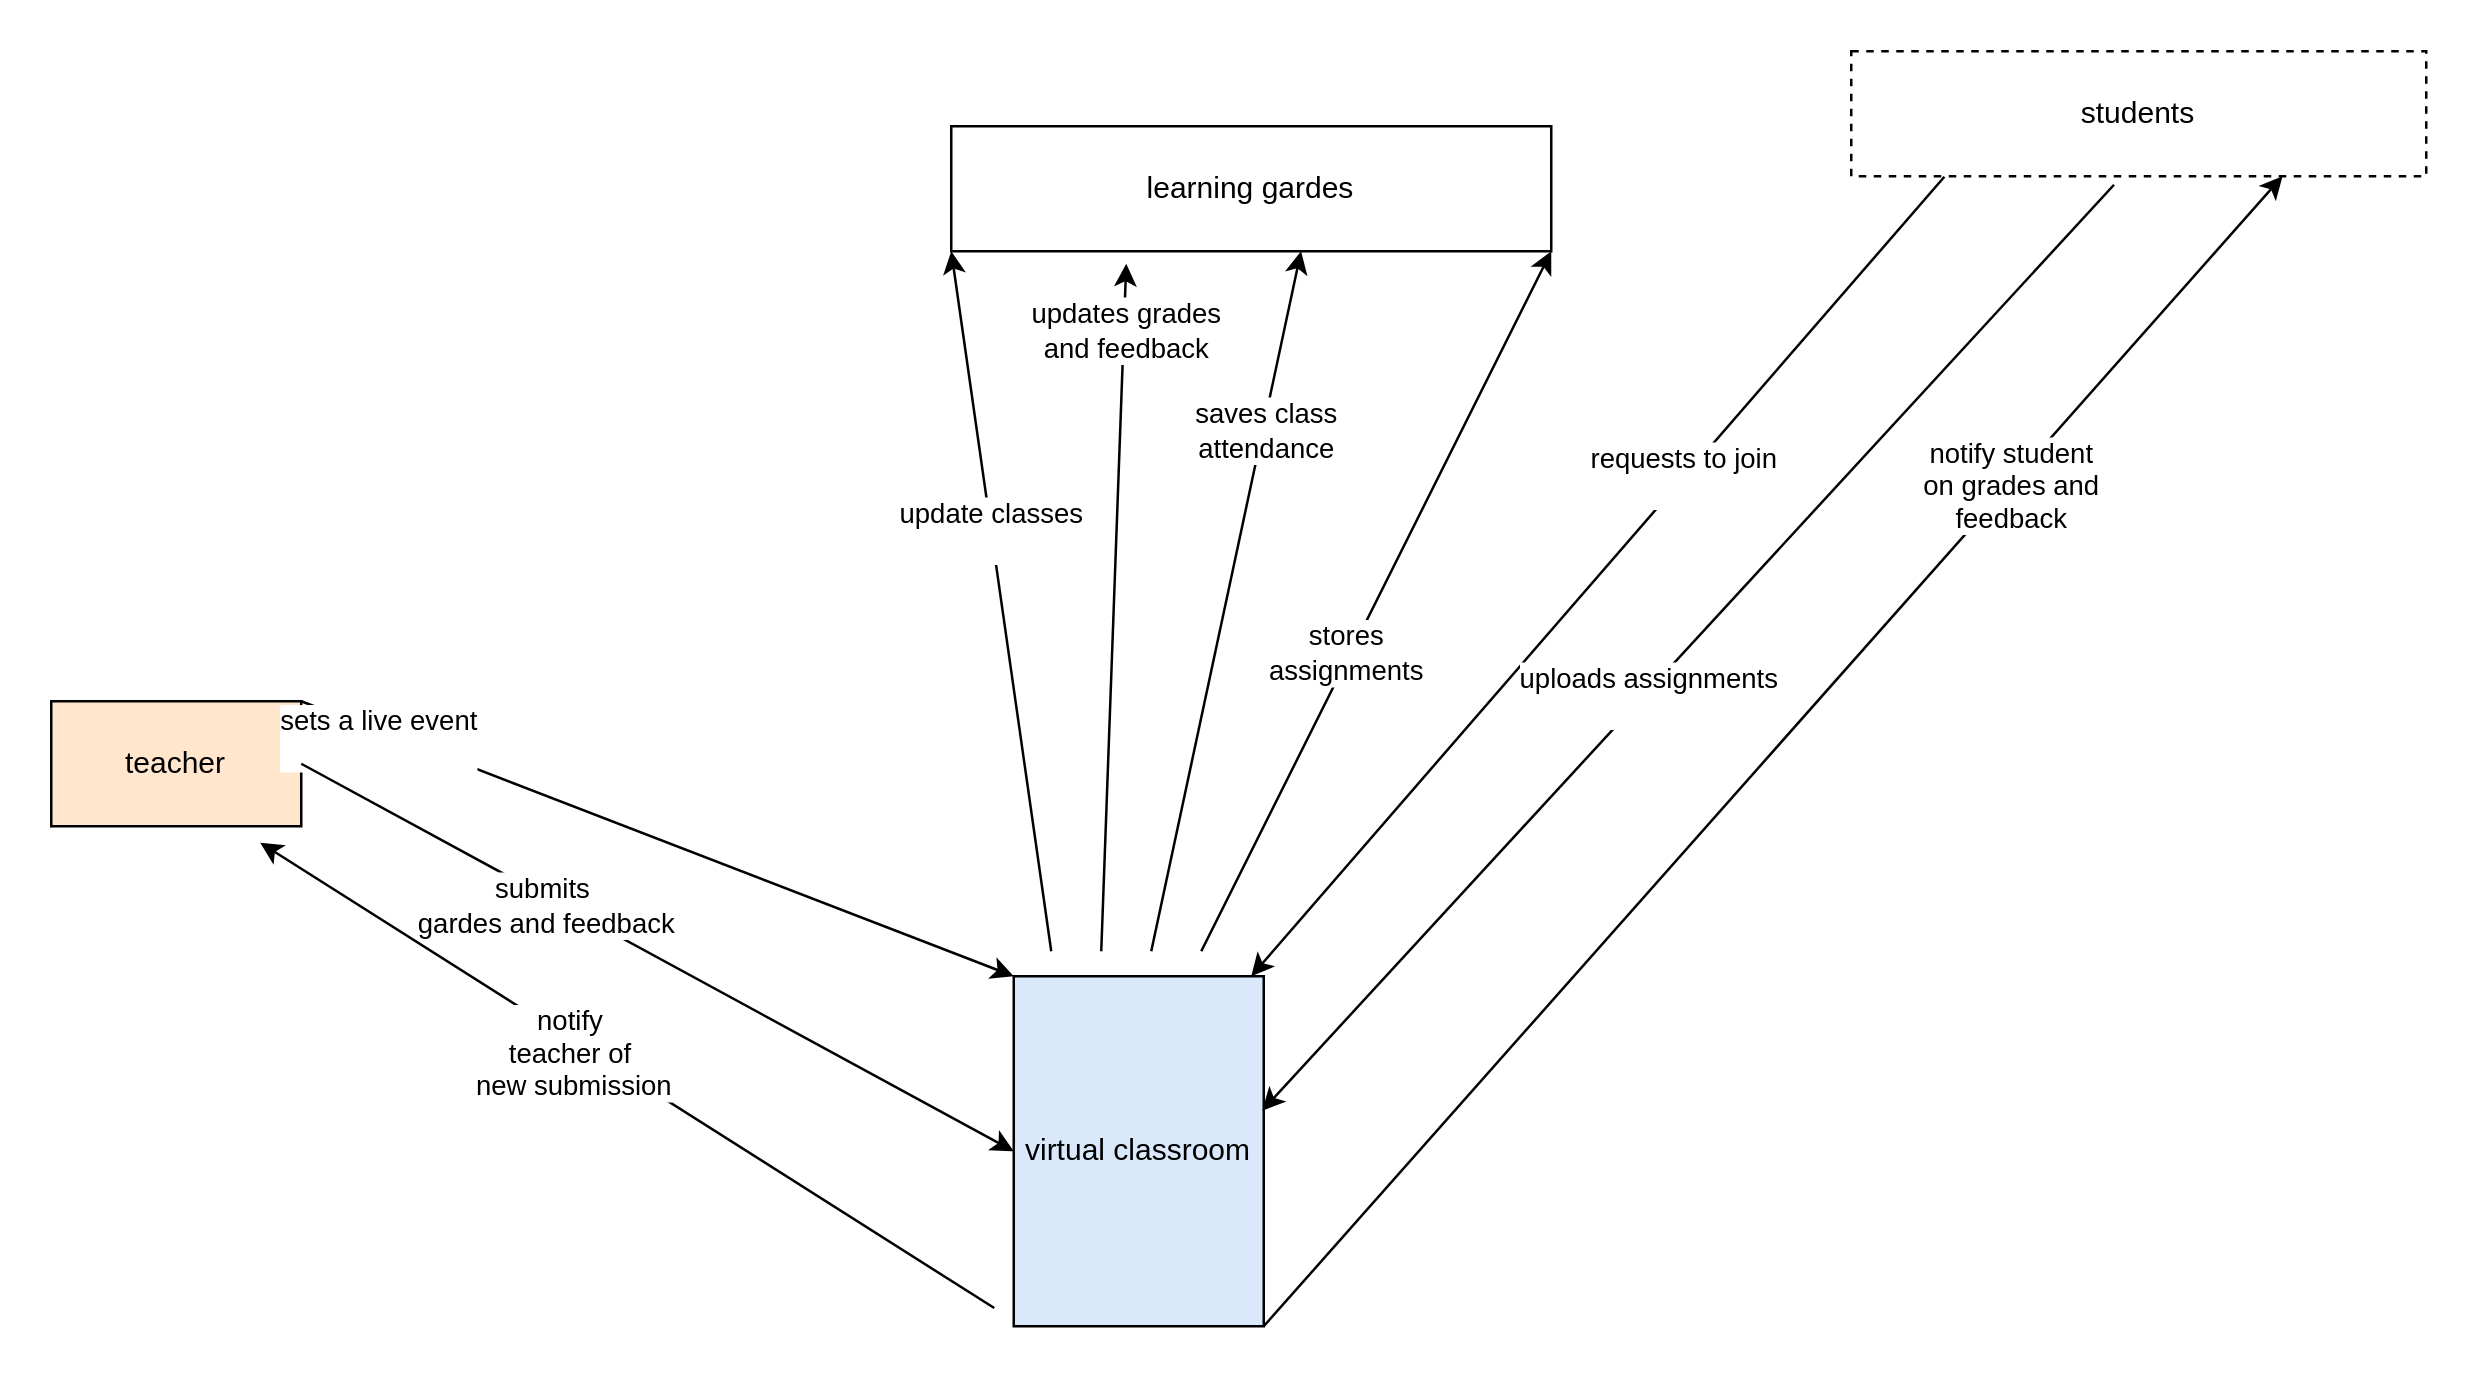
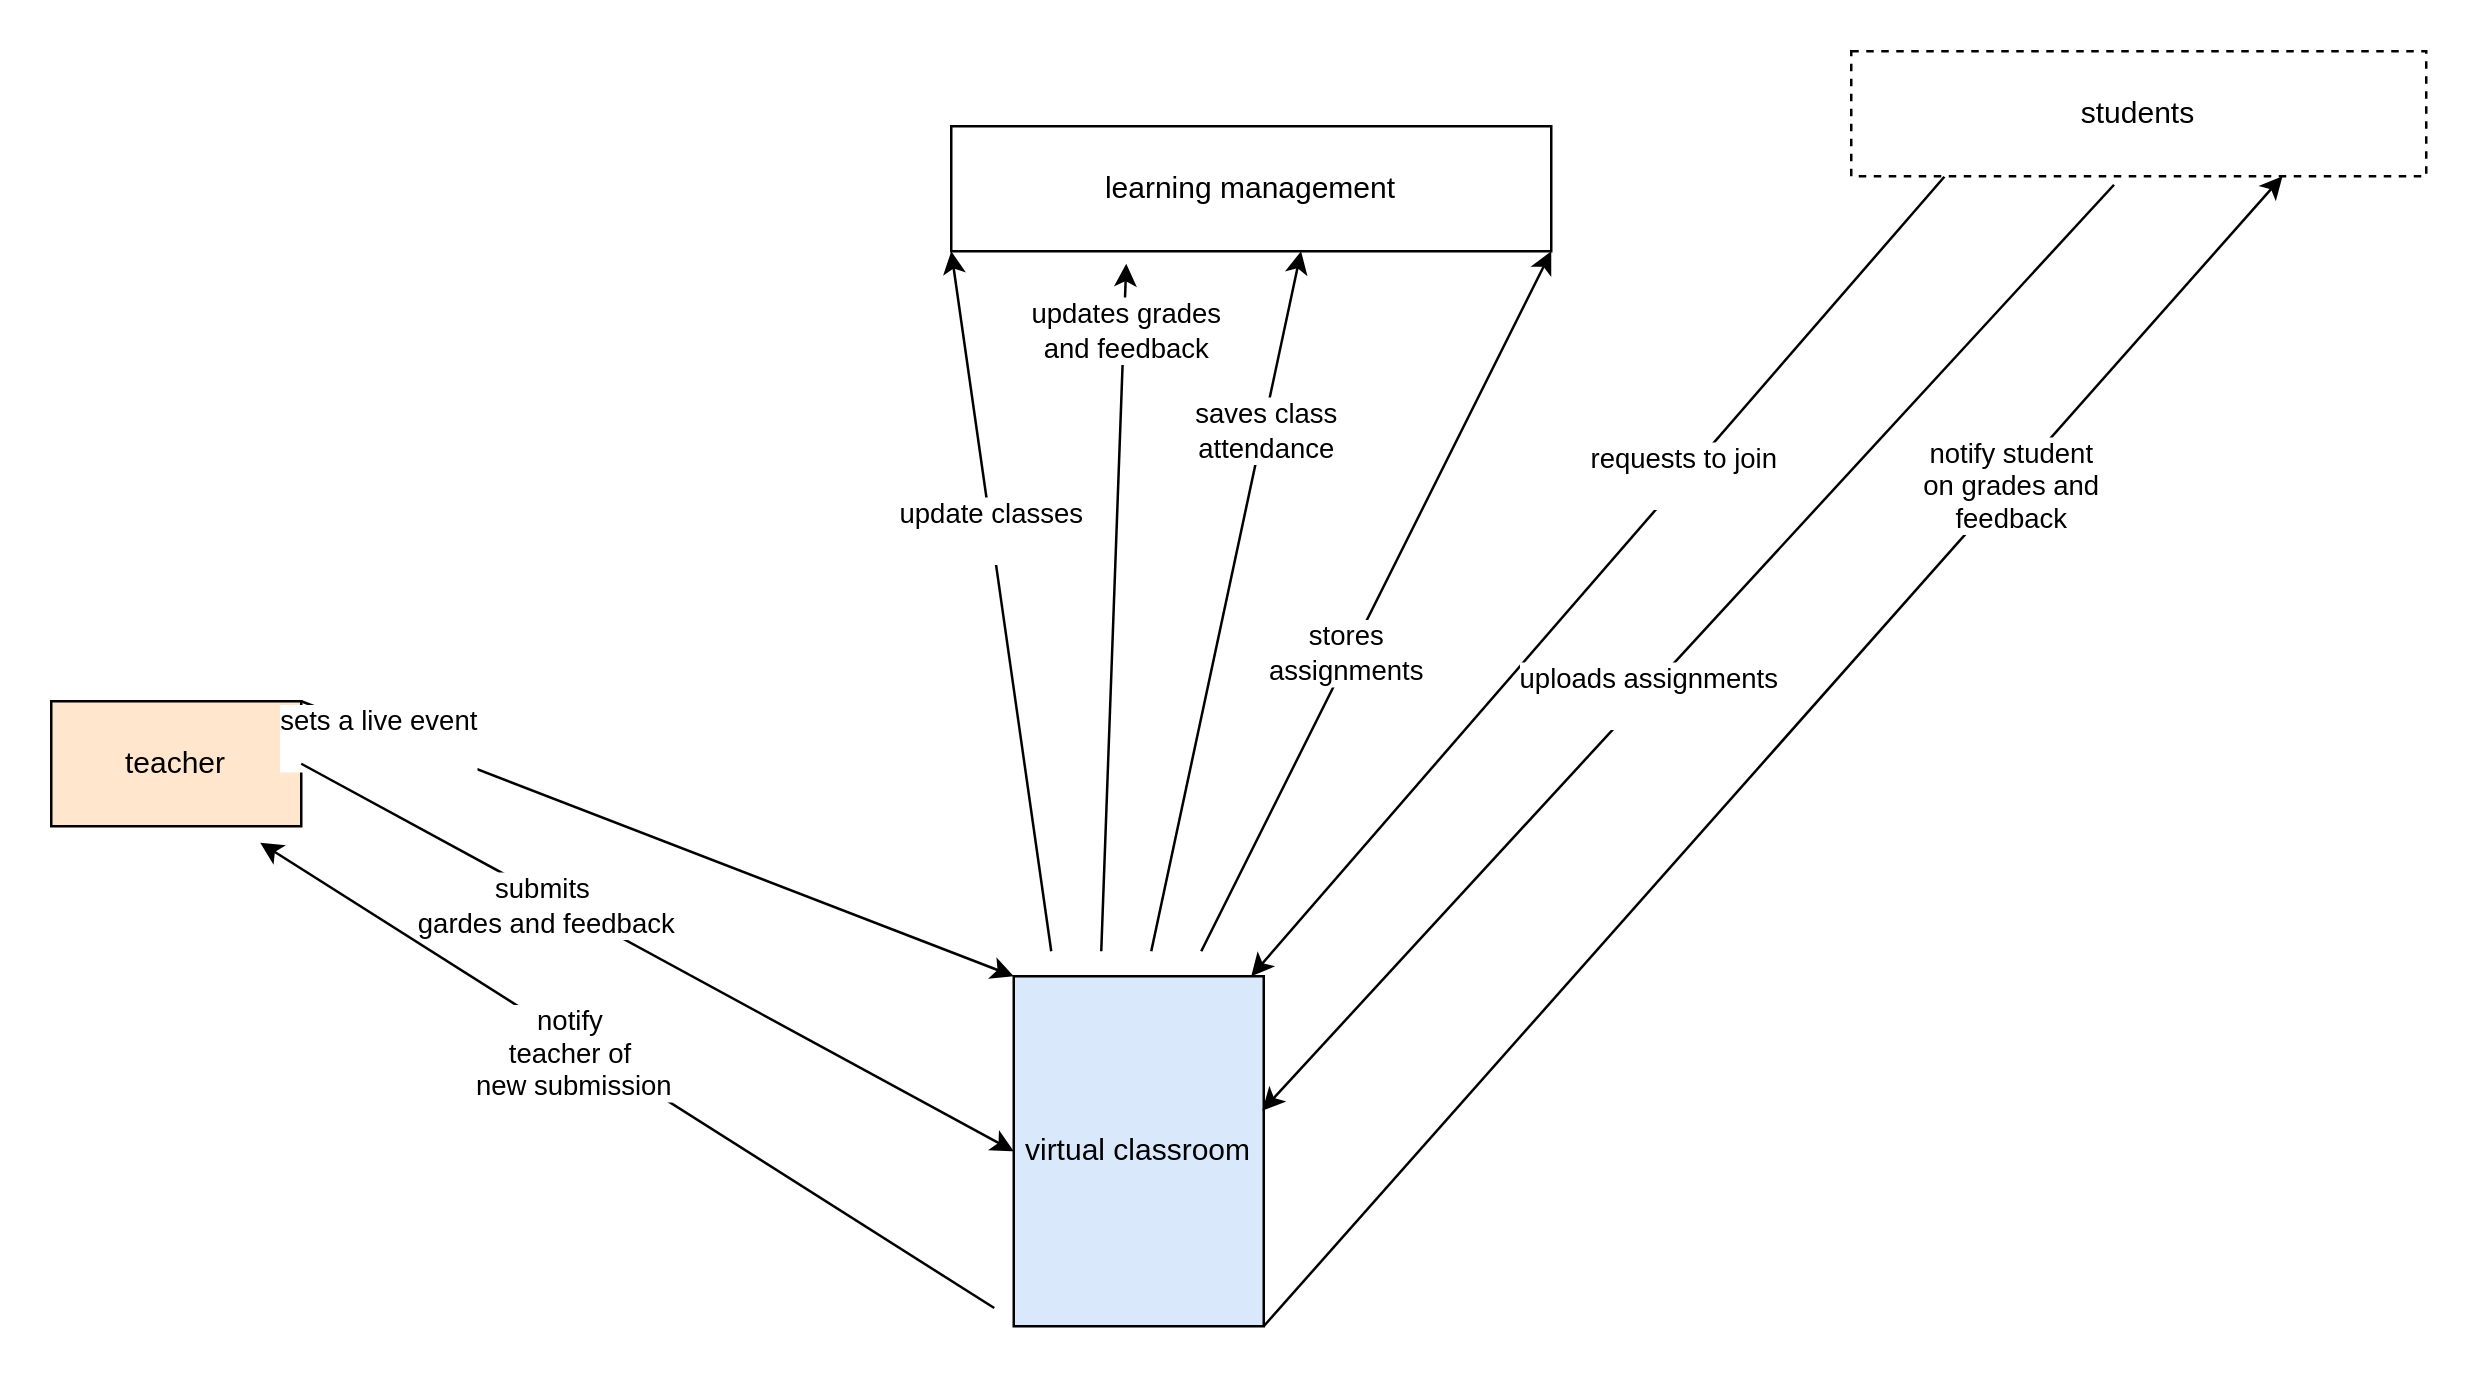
  <mxCell id="0" />
  <mxCell id="1" parent="0" />
  <mxCell id="2" value="virtual classroom" style="html=1;dashed=0;whiteSpace=wrap;fillColor=#dae8fc;" vertex="1" parent="1"><mxGeometry x="405" y="390" width="100" height="140" as="geometry" /></mxCell>
- <mxCell id="3" value="learning gardes" style="html=1;dashed=0;whiteSpace=wrap;" vertex="1" parent="1"><mxGeometry x="380" y="50" width="240" height="50" as="geometry" /></mxCell>
+ <mxCell id="3" value="learning management" style="html=1;dashed=0;whiteSpace=wrap;" vertex="1" parent="1"><mxGeometry x="380" y="50" width="240" height="50" as="geometry" /></mxCell>
  <mxCell id="4" value="students" style="html=1;dashed=1;whiteSpace=wrap;" vertex="1" parent="1"><mxGeometry x="740" y="20" width="230" height="50" as="geometry" /></mxCell>
  <mxCell id="5" value="teacher" style="html=1;dashed=0;whiteSpace=wrap;fillColor=#ffe6cc;" vertex="1" parent="1"><mxGeometry x="20" y="280" width="100" height="50" as="geometry" /></mxCell>
  <mxCell id="6" value="" style="endArrow=classic;html=1;rounded=0;entryX=0;entryY=0;entryDx=0;entryDy=0;exitX=1;exitY=0;exitDx=0;exitDy=0;" edge="1" parent="1" source="5" target="2"><mxGeometry width="50" height="50" relative="1" as="geometry"><mxPoint x="180" y="80" as="sourcePoint" /><mxPoint x="230" y="30" as="targetPoint" /></mxGeometry></mxCell>
  <mxCell id="7" value="sets a live event&lt;div&gt;&lt;br&gt;&lt;/div&gt;" style="edgeLabel;html=1;align=center;verticalAlign=middle;resizable=0;points=[];" connectable="0" vertex="1" parent="6"><mxGeometry x="-0.777" y="-2" relative="1" as="geometry"><mxPoint as="offset" /></mxGeometry></mxCell>
  <mxCell id="8" value="" style="endArrow=classic;html=1;rounded=0;exitX=0.162;exitY=1.004;exitDx=0;exitDy=0;exitPerimeter=0;" edge="1" parent="1" source="4"><mxGeometry width="50" height="50" relative="1" as="geometry"><mxPoint x="794.38" y="82.6" as="sourcePoint" /><mxPoint x="500" y="390" as="targetPoint" /></mxGeometry></mxCell>
  <mxCell id="9" value="requests to join&lt;div&gt;&lt;br&gt;&lt;/div&gt;" style="edgeLabel;html=1;align=center;verticalAlign=middle;resizable=0;points=[];" connectable="0" vertex="1" parent="8"><mxGeometry x="-0.247" y="-1" relative="1" as="geometry"><mxPoint as="offset" /></mxGeometry></mxCell>
  <mxCell id="10" value="" style="endArrow=classic;html=1;rounded=0;entryX=0;entryY=1;entryDx=0;entryDy=0;" edge="1" parent="1" target="3"><mxGeometry width="50" height="50" relative="1" as="geometry"><mxPoint x="420" y="380" as="sourcePoint" /><mxPoint x="430" y="190" as="targetPoint" /></mxGeometry></mxCell>
  <mxCell id="11" value="update classes&lt;div&gt;&lt;br&gt;&lt;/div&gt;" style="edgeLabel;html=1;align=center;verticalAlign=middle;resizable=0;points=[];" connectable="0" vertex="1" parent="10"><mxGeometry x="0.2" relative="1" as="geometry"><mxPoint as="offset" /></mxGeometry></mxCell>
  <mxCell id="12" value="" style="endArrow=classic;html=1;rounded=0;exitX=0.457;exitY=1.068;exitDx=0;exitDy=0;entryX=0.994;entryY=0.384;entryDx=0;entryDy=0;exitPerimeter=0;entryPerimeter=0;" edge="1" parent="1" source="4" target="2"><mxGeometry width="50" height="50" relative="1" as="geometry"><mxPoint x="970" y="45" as="sourcePoint" /><mxPoint x="505" y="390" as="targetPoint" /></mxGeometry></mxCell>
  <mxCell id="13" value="uploads assignments&lt;div&gt;&lt;br&gt;&lt;/div&gt;" style="edgeLabel;html=1;align=center;verticalAlign=middle;resizable=0;points=[];" connectable="0" vertex="1" parent="12"><mxGeometry x="0.102" y="1" relative="1" as="geometry"><mxPoint as="offset" /></mxGeometry></mxCell>
  <mxCell id="14" value="" style="endArrow=classic;html=1;rounded=0;" edge="1" parent="1"><mxGeometry width="50" height="50" relative="1" as="geometry"><mxPoint x="440" y="380" as="sourcePoint" /><mxPoint x="450" y="105" as="targetPoint" /></mxGeometry></mxCell>
  <mxCell id="15" value="updates grades&lt;div&gt;and feedback&lt;/div&gt;" style="edgeLabel;html=1;align=center;verticalAlign=middle;resizable=0;points=[];" connectable="0" vertex="1" parent="14"><mxGeometry x="0.809" relative="1" as="geometry"><mxPoint as="offset" /></mxGeometry></mxCell>
  <mxCell id="16" value="" style="endArrow=classic;html=1;rounded=0;exitX=1;exitY=1;exitDx=0;exitDy=0;entryX=0.75;entryY=1;entryDx=0;entryDy=0;" edge="1" parent="1" source="2" target="4"><mxGeometry width="50" height="50" relative="1" as="geometry"><mxPoint x="380" y="240" as="sourcePoint" /><mxPoint x="870" y="80" as="targetPoint" /></mxGeometry></mxCell>
  <mxCell id="17" value="notify student&lt;div&gt;on grades and&lt;/div&gt;&lt;div&gt;feedback&lt;/div&gt;" style="edgeLabel;html=1;align=center;verticalAlign=middle;resizable=0;points=[];" connectable="0" vertex="1" parent="16"><mxGeometry x="0.465" relative="1" as="geometry"><mxPoint as="offset" /></mxGeometry></mxCell>
  <mxCell id="18" value="" style="endArrow=classic;html=1;rounded=0;exitX=1;exitY=0.5;exitDx=0;exitDy=0;entryX=0;entryY=0.5;entryDx=0;entryDy=0;" edge="1" parent="1" source="5" target="2"><mxGeometry width="50" height="50" relative="1" as="geometry"><mxPoint x="460" y="240" as="sourcePoint" /><mxPoint x="400" y="420" as="targetPoint" /></mxGeometry></mxCell>
  <mxCell id="19" value="submits&amp;nbsp;&lt;div&gt;gardes and feedback&lt;/div&gt;" style="edgeLabel;html=1;align=center;verticalAlign=middle;resizable=0;points=[];" connectable="0" vertex="1" parent="18"><mxGeometry x="-0.305" y="-3" relative="1" as="geometry"><mxPoint as="offset" /></mxGeometry></mxCell>
  <mxCell id="20" value="" style="endArrow=classic;html=1;rounded=0;exitX=-0.078;exitY=0.948;exitDx=0;exitDy=0;exitPerimeter=0;entryX=0.836;entryY=1.132;entryDx=0;entryDy=0;entryPerimeter=0;" edge="1" parent="1" source="2" target="5"><mxGeometry width="50" height="50" relative="1" as="geometry"><mxPoint x="460" y="240" as="sourcePoint" /><mxPoint x="510" y="190" as="targetPoint" /></mxGeometry></mxCell>
  <mxCell id="21" value="notify&amp;nbsp;&lt;div&gt;teacher of&amp;nbsp;&lt;/div&gt;&lt;div&gt;new submission&lt;/div&gt;" style="edgeLabel;html=1;align=center;verticalAlign=middle;resizable=0;points=[];" connectable="0" vertex="1" parent="20"><mxGeometry x="0.136" y="4" relative="1" as="geometry"><mxPoint as="offset" /></mxGeometry></mxCell>
  <mxCell id="22" value="" style="endArrow=classic;html=1;rounded=0;entryX=1;entryY=1;entryDx=0;entryDy=0;" edge="1" parent="1" target="3"><mxGeometry width="50" height="50" relative="1" as="geometry"><mxPoint x="480" y="380" as="sourcePoint" /><mxPoint x="510" y="220" as="targetPoint" /></mxGeometry></mxCell>
  <mxCell id="23" value="stores&lt;div&gt;assignments&lt;/div&gt;" style="edgeLabel;html=1;align=center;verticalAlign=middle;resizable=0;points=[];" connectable="0" vertex="1" parent="22"><mxGeometry x="-0.149" y="2" relative="1" as="geometry"><mxPoint as="offset" /></mxGeometry></mxCell>
  <mxCell id="24" value="" style="endArrow=classic;html=1;rounded=0;entryX=0.583;entryY=1;entryDx=0;entryDy=0;entryPerimeter=0;" edge="1" parent="1" target="3"><mxGeometry width="50" height="50" relative="1" as="geometry"><mxPoint x="460" y="380" as="sourcePoint" /><mxPoint x="510" y="220" as="targetPoint" /></mxGeometry></mxCell>
  <mxCell id="25" value="saves class&lt;div&gt;attendance&lt;/div&gt;" style="edgeLabel;html=1;align=center;verticalAlign=middle;resizable=0;points=[];" connectable="0" vertex="1" parent="24"><mxGeometry x="0.488" y="-1" relative="1" as="geometry"><mxPoint as="offset" /></mxGeometry></mxCell>
